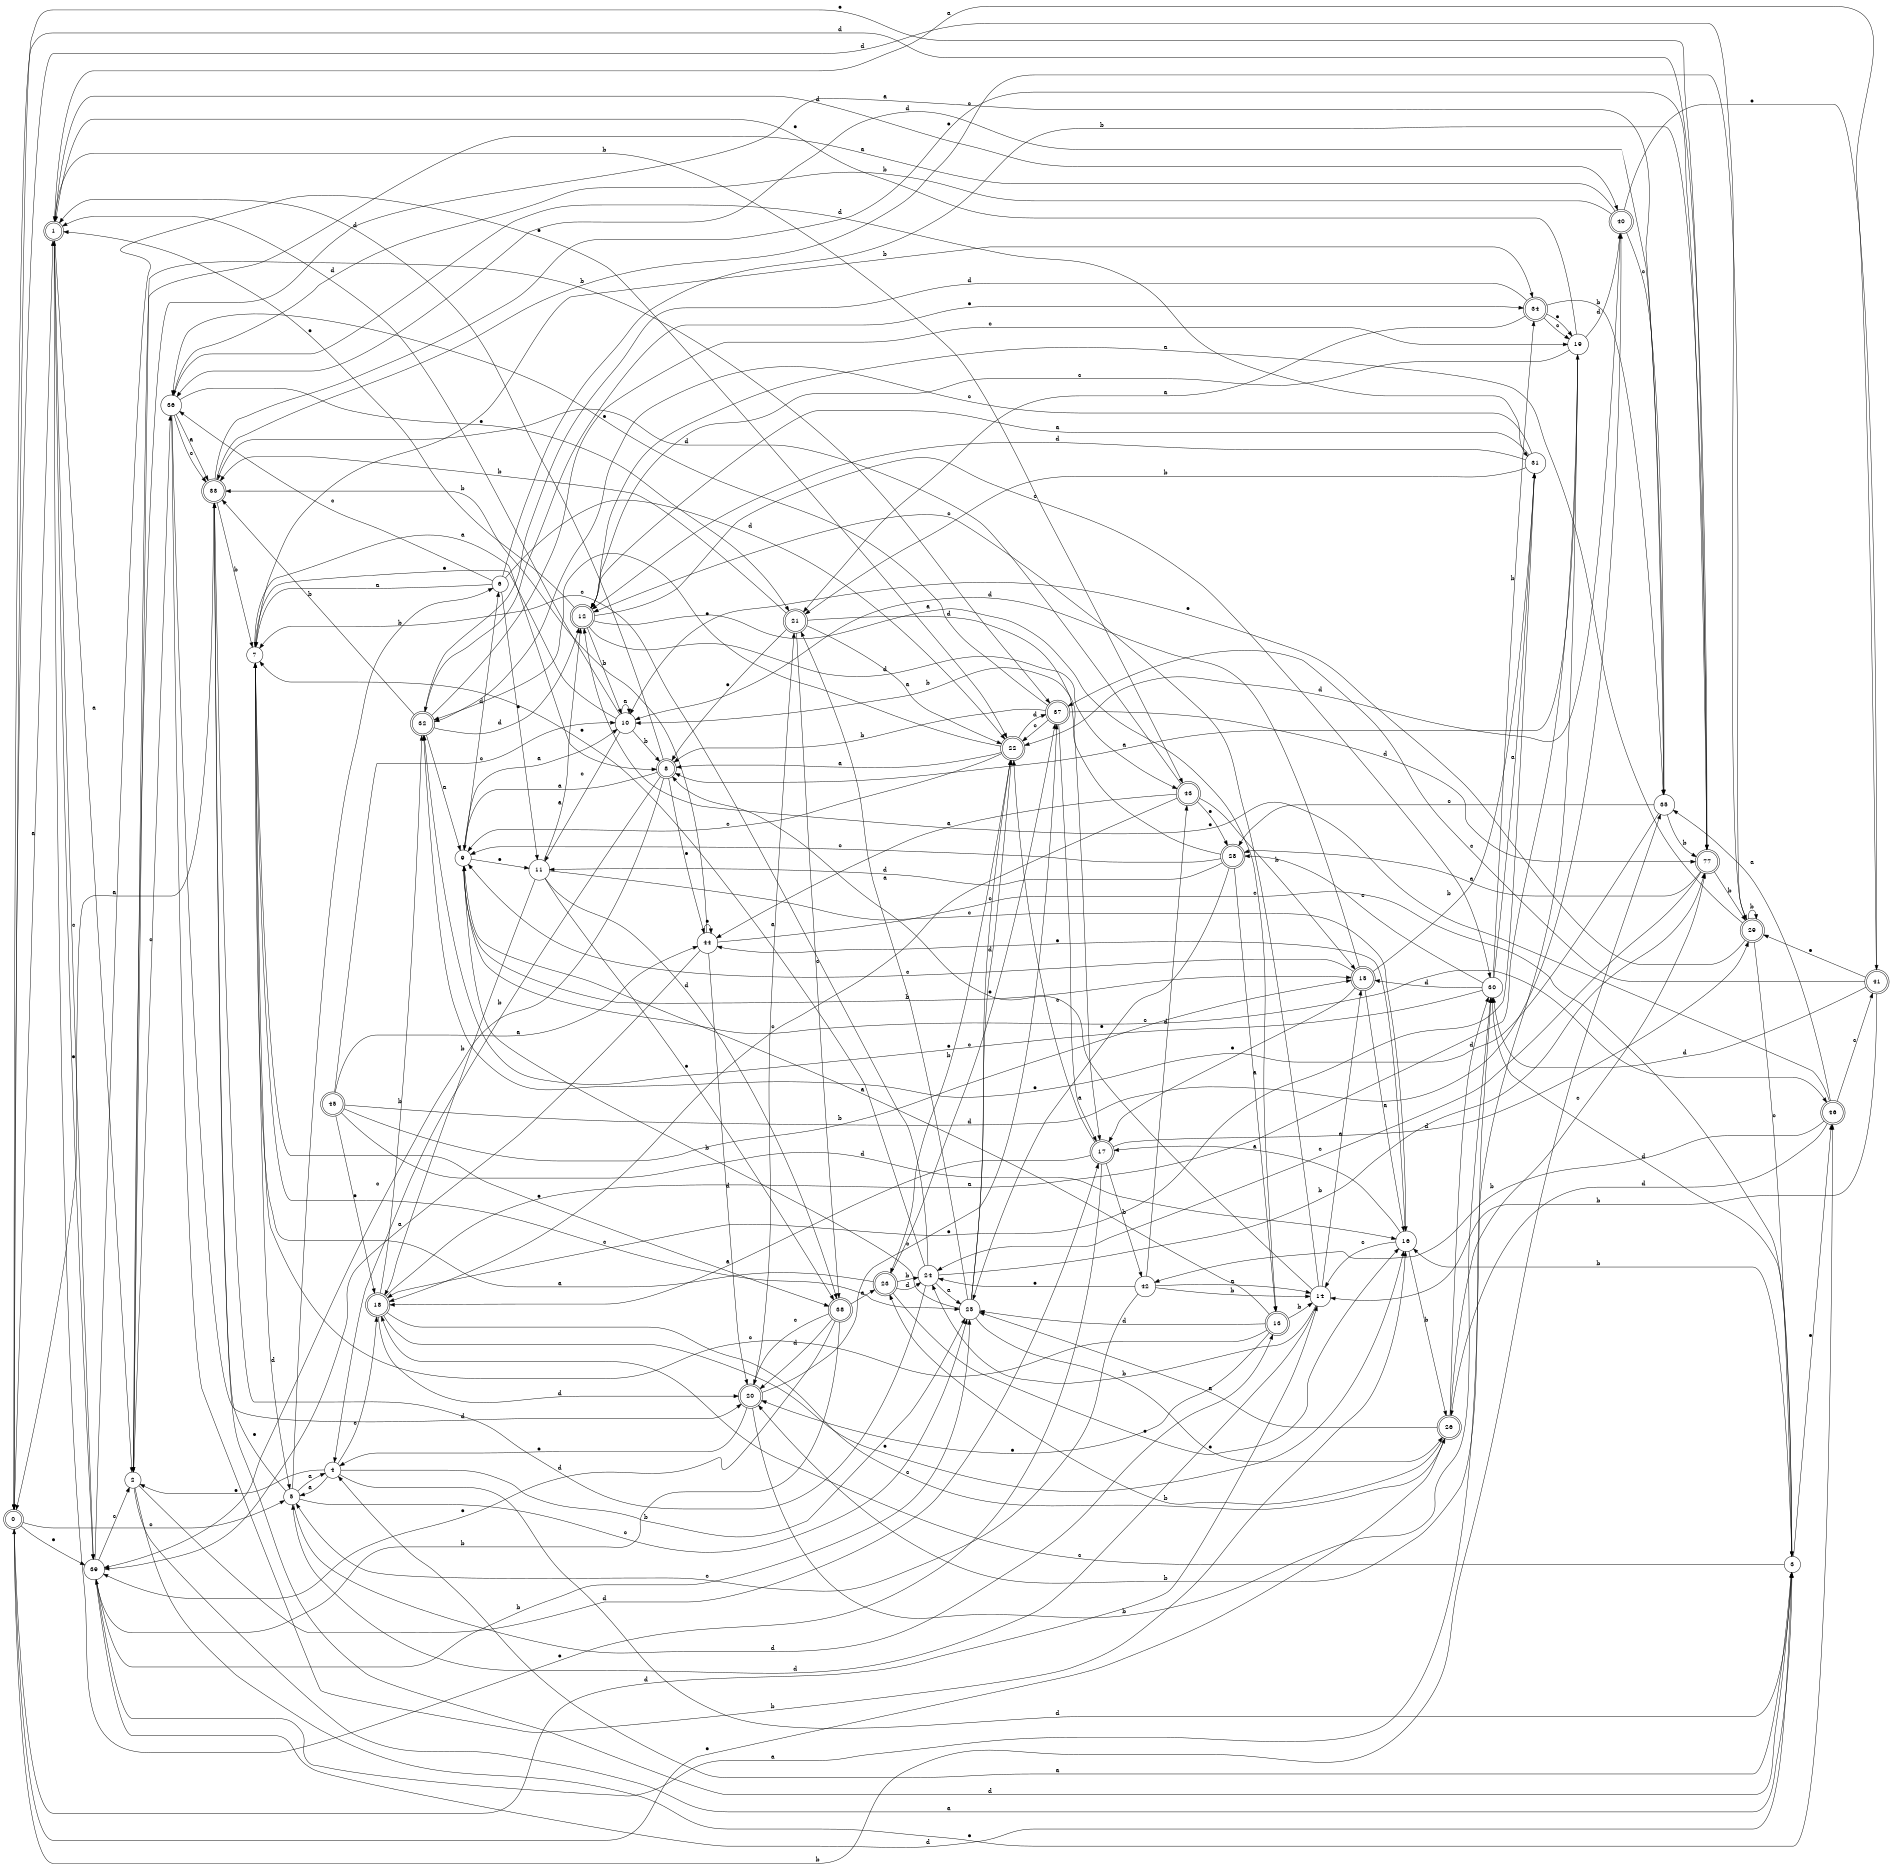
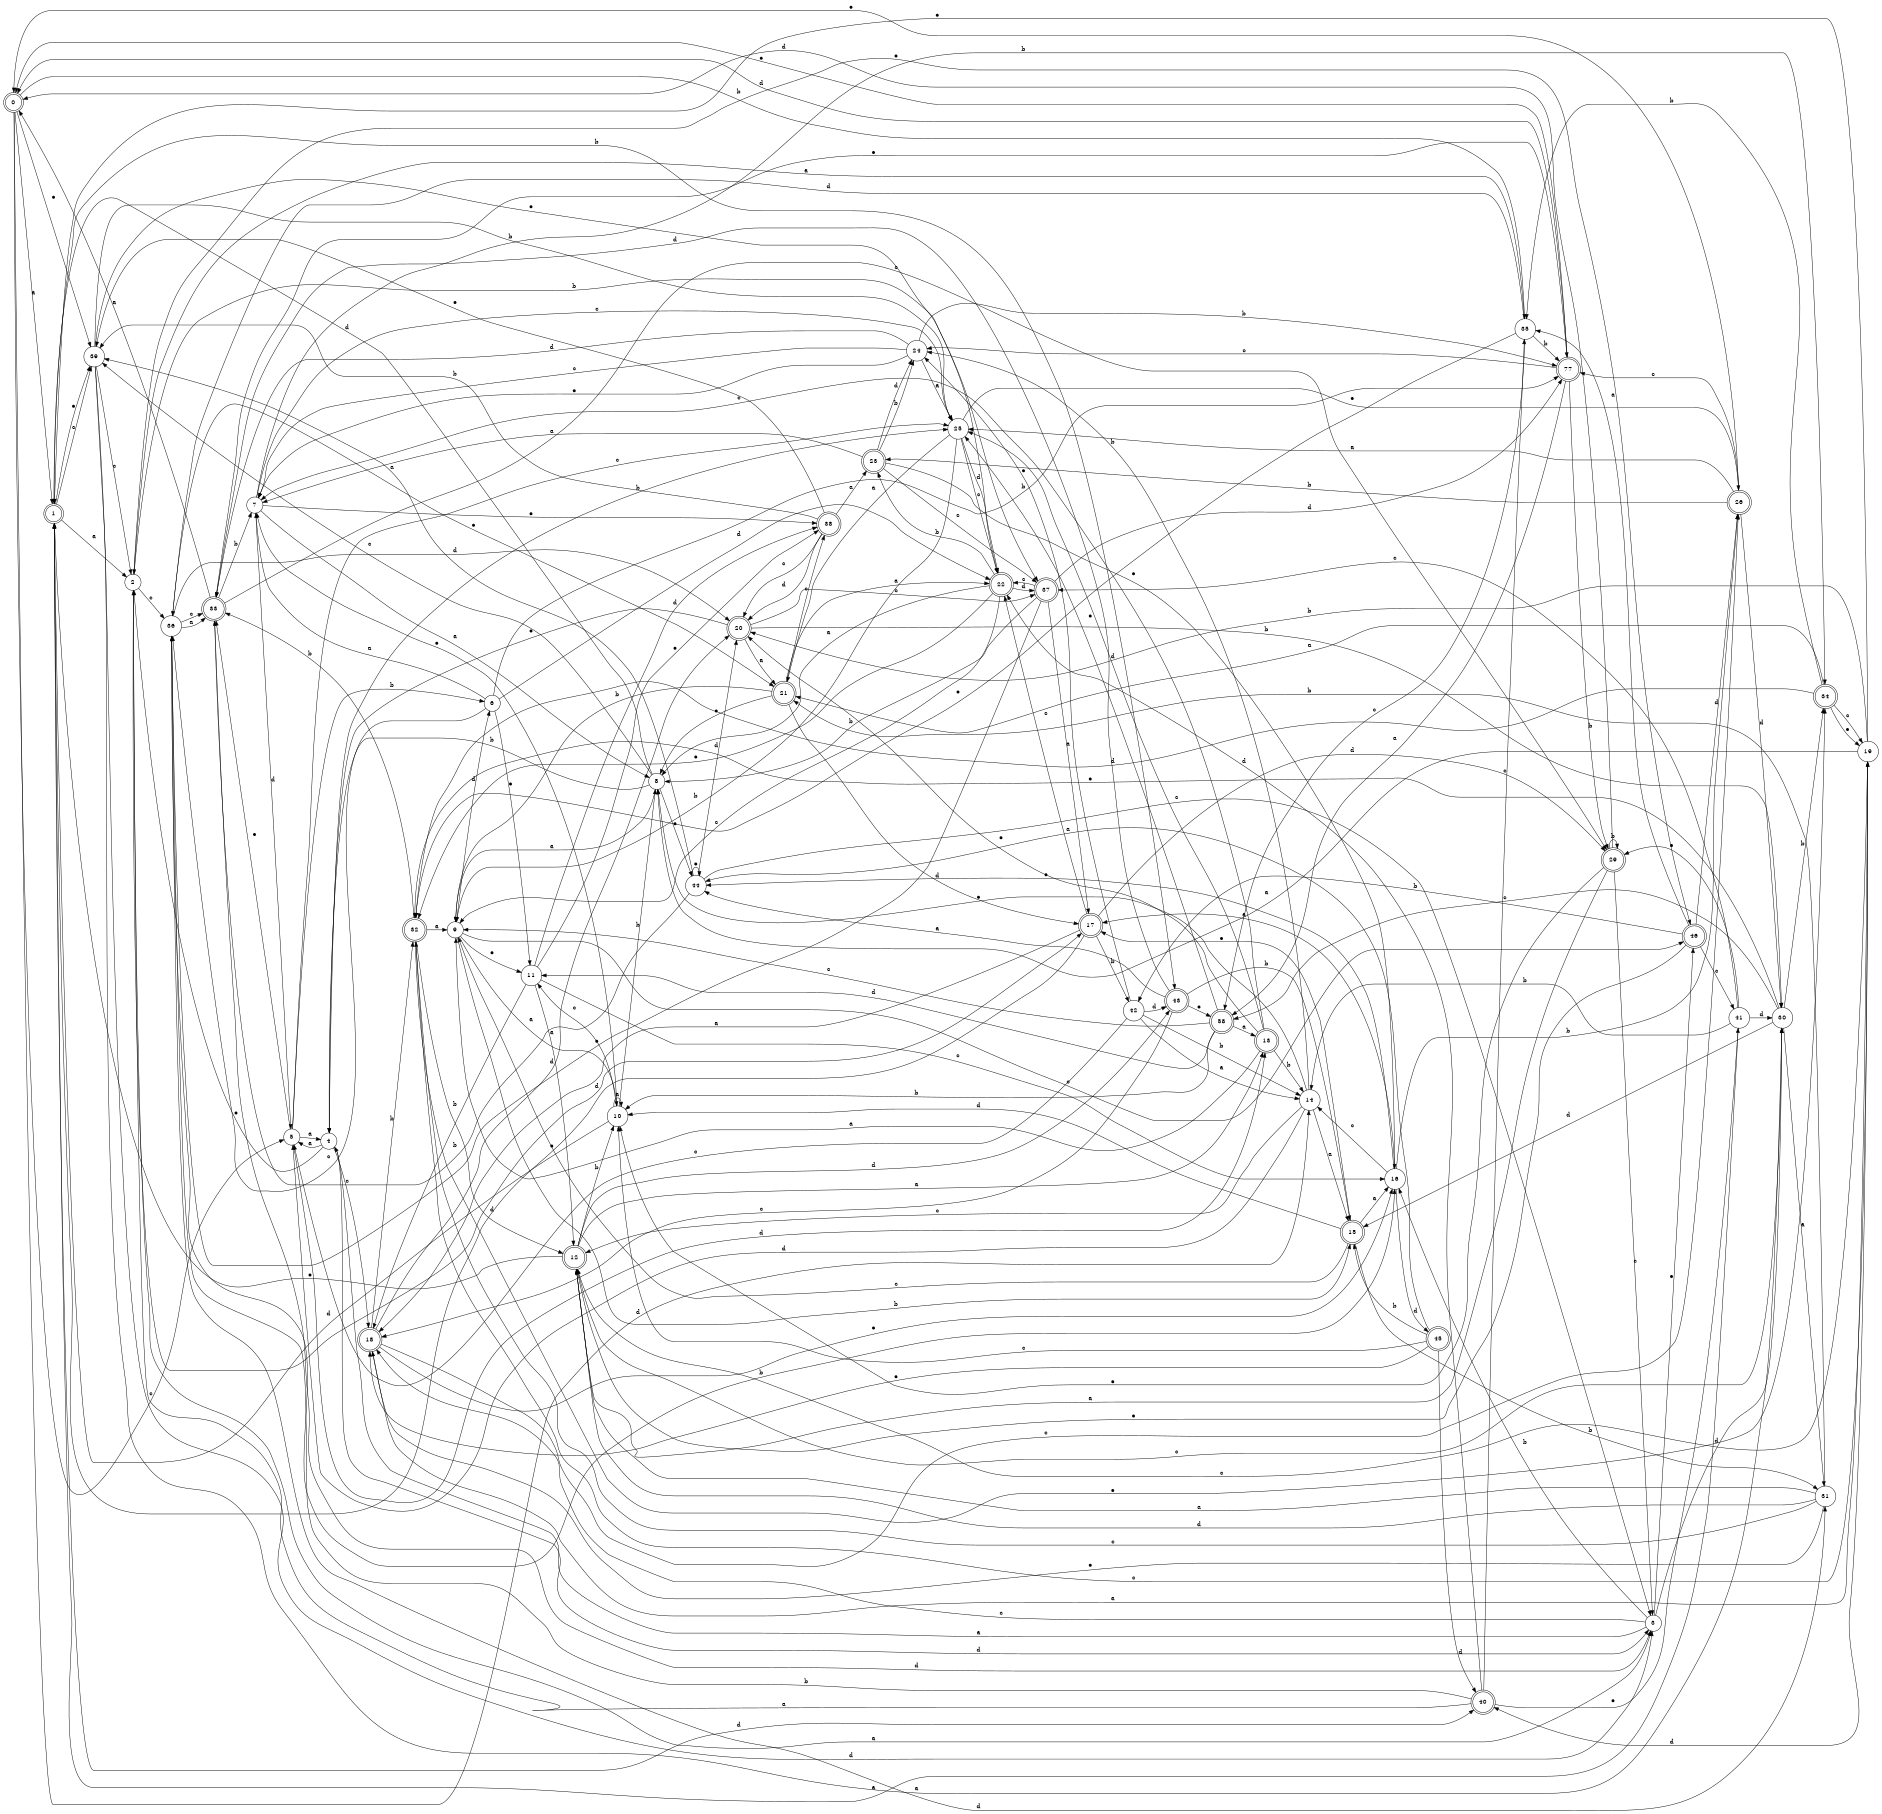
  digraph {
    rankdir=LR
    node [color=black fillcolor=white shape=doublecircle style="rounded,filled"]
    n1 [label=0]
    n2 [label=1]
    n3 [label=5 shape=circle style=filled]
    n4 [label=14 shape=circle style=filled]
    n5 [label=35 shape=circle style=filled]
    n6 [label=39 shape=circle style=filled]
    n7 [label=2 shape=circle style=filled]
    n8 [label=40]
    n9 [label=43]
    n10 [label=4 shape=circle style=filled]
    n11 [label=25 shape=circle style=filled]
    n12 [label=6 shape=circle style=filled]
    n13 [label=13]
    n14 [label=33]
-   n15 [label=8]
+   n15 [label=8 shape=circle]
    n16 [label=15]
    n17 [label=12]
    n18 [label=24 shape=circle style=filled]
    n19 [label=36 shape=circle style=filled]
    n20 [label=77]
    n21 [label=32]
-   n22 [label=28]
+   n22 [label=58]
    n23 [label=3 shape=circle style=filled]
    n24 [label=30 shape=circle style=filled]
    n25 [label=22]
    n26 [label=17]
    n27 [label=37]
    n28 [label=46]
-   n29 [label=41]
+   n29 [label=41 shape=circle]
    n30 [label=18]
    n31 [label=44 shape=circle style=filled]
    n32 [label=16 shape=circle style=filled]
    n33 [label=29]
    n34 [label=42 shape=circle style=filled]
    n35 [label=20]
    n36 [label=31 shape=circle style=filled]
    n37 [label=21]
    n38 [label=26]
    n39 [label=45]
    n40 [label=19 shape=circle style=filled]
    n41 [label=34]
    n42 [label=9 shape=circle style=filled]
    n43 [label=7 shape=circle style=filled]
    n44 [label=11 shape=circle style=filled]
    n45 [label=38]
    n46 [label=23]
    n47 [label=10 shape=circle style=filled]
    n1 -> n2 [label=a]
    n1 -> n3 [label=c]
    n1 -> n4 [label=d]
    n1 -> n5 [label=b]
    n1 -> n6 [label=e]
    n2 -> n6 [label=c]
    n2 -> n6 [label=e]
    n2 -> n7 [label=a]
    n2 -> n8 [label=d]
    n2 -> n9 [label=b]
    n3 -> n10 [label=a]
    n3 -> n11 [label=c]
    n3 -> n12 [label=b]
    n3 -> n13 [label=d]
    n3 -> n14 [label=e]
    n4 -> n3 [label=d]
    n4 -> n15 [label=e]
    n4 -> n16 [label=a]
    n4 -> n17 [label=c]
    n4 -> n18 [label=b]
    n5 -> n7 [label=a]
    n5 -> n19 [label=d]
    n5 -> n20 [label=b]
    n5 -> n21 [label=e]
    n5 -> n22 [label=c]
    n6 -> n7 [label=c]
    n6 -> n11 [label=b]
    n6 -> n23 [label=d]
    n6 -> n24 [label=a]
    n6 -> n25 [label=e]
    n7 -> n19 [label=c]
    n7 -> n23 [label=a]
    n7 -> n26 [label=d]
    n7 -> n27 [label=b]
    n7 -> n28 [label=e]
    n8 -> n5 [label=c]
    n8 -> n7 [label=a]
    n8 -> n19 [label=b]
    n8 -> n25 [label=d]
    n8 -> n29 [label=e]
    n9 -> n14 [label=d]
    n9 -> n16 [label=b]
    n9 -> n22 [label=e]
    n9 -> n30 [label=c]
    n9 -> n31 [label=a]
    n10 -> n3 [label=a]
    n10 -> n7 [label=e]
    n10 -> n11 [label=b]
    n10 -> n23 [label=d]
    n10 -> n30 [label=c]
    n11 -> n25 [label=c]
    n11 -> n25 [label=d]
    n11 -> n37 [label=a]
    n11 -> n38 [label=e]
    n11 -> n42 [label=b]
    n12 -> n19 [label=c]
    n12 -> n20 [label=b]
    n12 -> n25 [label=d]
    n12 -> n43 [label=a]
    n12 -> n44 [label=e]
    n13 -> n4 [label=b]
    n13 -> n11 [label=d]
    n13 -> n35 [label=e]
    n13 -> n42 [label=a]
    n13 -> n43 [label=c]
    n14 -> n1 [label=a]
    n14 -> n20 [label=e]
    n14 -> n23 [label=d]
    n14 -> n33 [label=c]
    n14 -> n43 [label=b]
    n15 -> n2 [label=d]
    n15 -> n6 [label=c]
    n15 -> n10 [label=b]
    n15 -> n31 [label=e]
    n15 -> n42 [label=a]
    n16 -> n26 [label=e]
    n16 -> n32 [label=a]
    n16 -> n36 [label=b]
    n16 -> n42 [label=c]
    n16 -> n47 [label=d]
    n17 -> n2 [label=e]
    n17 -> n9 [label=d]
    n17 -> n13 [label=a]
    n17 -> n24 [label=c]
    n17 -> n47 [label=b]
    n18 -> n11 [label=a]
    n18 -> n14 [label=d]
    n18 -> n20 [label=b]
    n18 -> n43 [label=c]
    n18 -> n43 [label=e]
    n19 -> n14 [label=a]
    n19 -> n14 [label=c]
    n19 -> n32 [label=b]
    n19 -> n35 [label=d]
    n19 -> n36 [label=d]
    n19 -> n37 [label=e]
    n20 -> n1 [label=d]
    n20 -> n1 [label=e]
    n20 -> n18 [label=c]
    n20 -> n22 [label=a]
    n20 -> n33 [label=b]
    n21 -> n14 [label=b]
    n21 -> n17 [label=d]
    n21 -> n40 [label=c]
    n21 -> n41 [label=e]
    n21 -> n42 [label=a]
    n22 -> n11 [label=e]
    n22 -> n13 [label=a]
    n22 -> n42 [label=c]
    n22 -> n44 [label=d]
    n22 -> n47 [label=b]
    n23 -> n10 [label=a]
    n23 -> n24 [label=d]
    n23 -> n28 [label=e]
    n23 -> n30 [label=c]
    n23 -> n32 [label=b]
    n24 -> n16 [label=d]
    n24 -> n21 [label=e]
    n24 -> n22 [label=c]
    n24 -> n36 [label=a]
    n24 -> n41 [label=b]
    n25 -> n15 [label=a]
    n25 -> n21 [label=e]
    n25 -> n27 [label=d]
    n25 -> n42 [label=c]
    n25 -> n46 [label=b]
    n26 -> n2 [label=e]
    n26 -> n25 [label=c]
    n26 -> n30 [label=a]
    n26 -> n33 [label=d]
    n26 -> n34 [label=b]
    n27 -> n15 [label=b]
    n27 -> n19 [label=e]
    n27 -> n20 [label=d]
    n27 -> n25 [label=c]
    n27 -> n26 [label=a]
    n28 -> n5 [label=a]
    n28 -> n17 [label=e]
    n28 -> n29 [label=c]
    n28 -> n34 [label=b]
    n28 -> n38 [label=d]
    n29 -> n2 [label=a]
    n29 -> n4 [label=b]
    n29 -> n24 [label=d]
    n29 -> n27 [label=c]
    n29 -> n33 [label=e]
    n30 -> n21 [label=b]
    n30 -> n32 [label=e]
    n30 -> n35 [label=d]
    n30 -> n38 [label=c]
    n30 -> n40 [label=a]
    n31 -> n6 [label=a]
    n31 -> n14 [label=b]
    n31 -> n23 [label=c]
    n31 -> n31 [label=e]
    n31 -> n35 [label=d]
    n32 -> n4 [label=c]
    n32 -> n26 [label=a]
    n32 -> n31 [label=e]
    n32 -> n38 [label=b]
-   n39 -> n32 [label=d]
+   n32 -> n39 [label=d]
    n33 -> n1 [label=d]
    n33 -> n17 [label=a]
    n33 -> n23 [label=c]
    n33 -> n33 [label=b]
    n33 -> n47 [label=e]
    n34 -> n3 [label=c]
    n34 -> n4 [label=a]
    n34 -> n4 [label=b]
    n34 -> n9 [label=d]
    n34 -> n18 [label=e]
    n35 -> n10 [label=e]
    n35 -> n24 [label=b]
    n35 -> n27 [label=c]
    n35 -> n37 [label=a]
    n36 -> n17 [label=a]
    n36 -> n17 [label=d]
    n36 -> n21 [label=c]
    n36 -> n30 [label=e]
    n36 -> n37 [label=b]
-   n37 -> n14 [label=b]
+   n37 -> n42 [label=b]
    n37 -> n15 [label=e]
    n37 -> n25 [label=a]
    n37 -> n26 [label=d]
    n37 -> n45 [label=c]
    n38 -> n1 [label=e]
    n38 -> n11 [label=a]
    n38 -> n20 [label=c]
    n38 -> n24 [label=d]
    n38 -> n46 [label=b]
    n39 -> n8 [label=d]
    n39 -> n16 [label=b]
    n39 -> n30 [label=e]
    n39 -> n31 [label=a]
    n39 -> n47 [label=c]
    n40 -> n2 [label=e]
    n40 -> n8 [label=d]
    n40 -> n15 [label=a]
    n40 -> n17 [label=c]
    n40 -> n35 [label=b]
    n41 -> n5 [label=b]
    n41 -> n21 [label=d]
    n41 -> n37 [label=a]
    n41 -> n40 [label=c]
    n41 -> n40 [label=e]
    n42 -> n12 [label=d]
    n42 -> n16 [label=b]
    n42 -> n28 [label=c]
    n42 -> n44 [label=e]
    n42 -> n47 [label=a]
    n43 -> n3 [label=d]
    n43 -> n11 [label=c]
    n43 -> n15 [label=a]
    n43 -> n41 [label=b]
    n43 -> n45 [label=e]
    n44 -> n17 [label=a]
    n44 -> n30 [label=b]
    n44 -> n32 [label=c]
    n44 -> n45 [label=d]
    n44 -> n45 [label=e]
    n45 -> n6 [label=b]
    n45 -> n6 [label=e]
    n45 -> n35 [label=c]
    n45 -> n35 [label=d]
    n45 -> n46 [label=a]
    n46 -> n18 [label=b]
    n46 -> n18 [label=d]
    n46 -> n27 [label=c]
    n46 -> n32 [label=e]
    n46 -> n43 [label=a]
    n47 -> n2 [label=d]
    n47 -> n15 [label=b]
    n47 -> n43 [label=e]
    n47 -> n44 [label=c]
    n47 -> n47 [label=a]
  }
